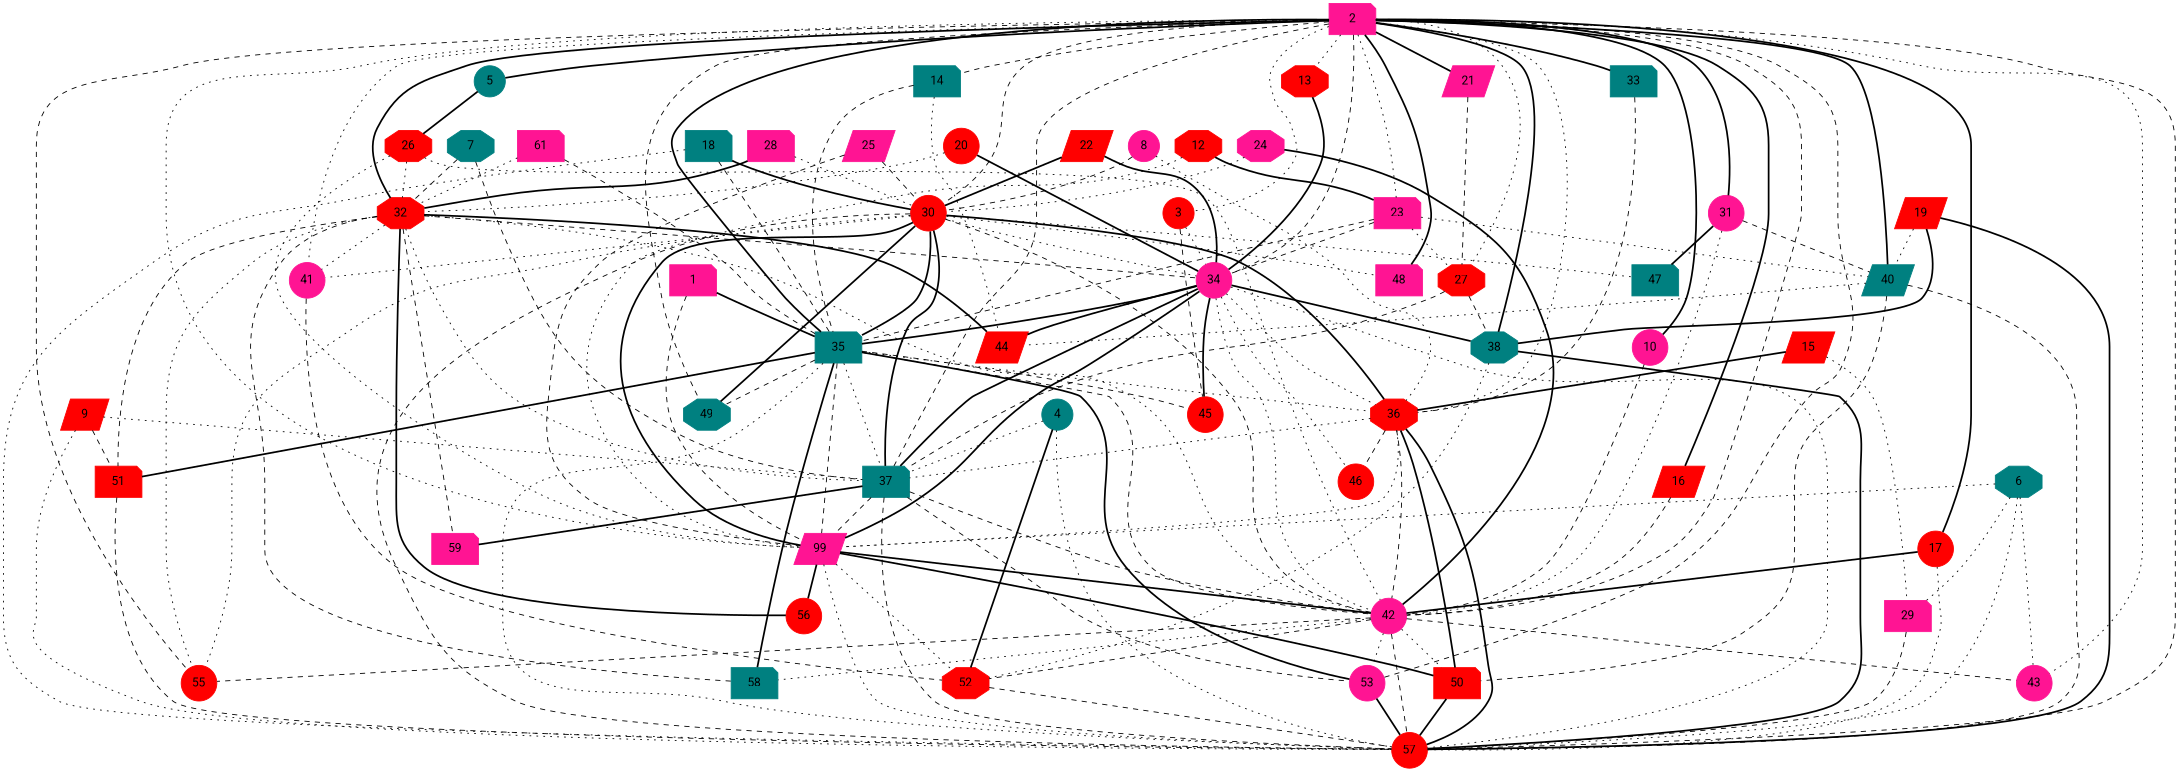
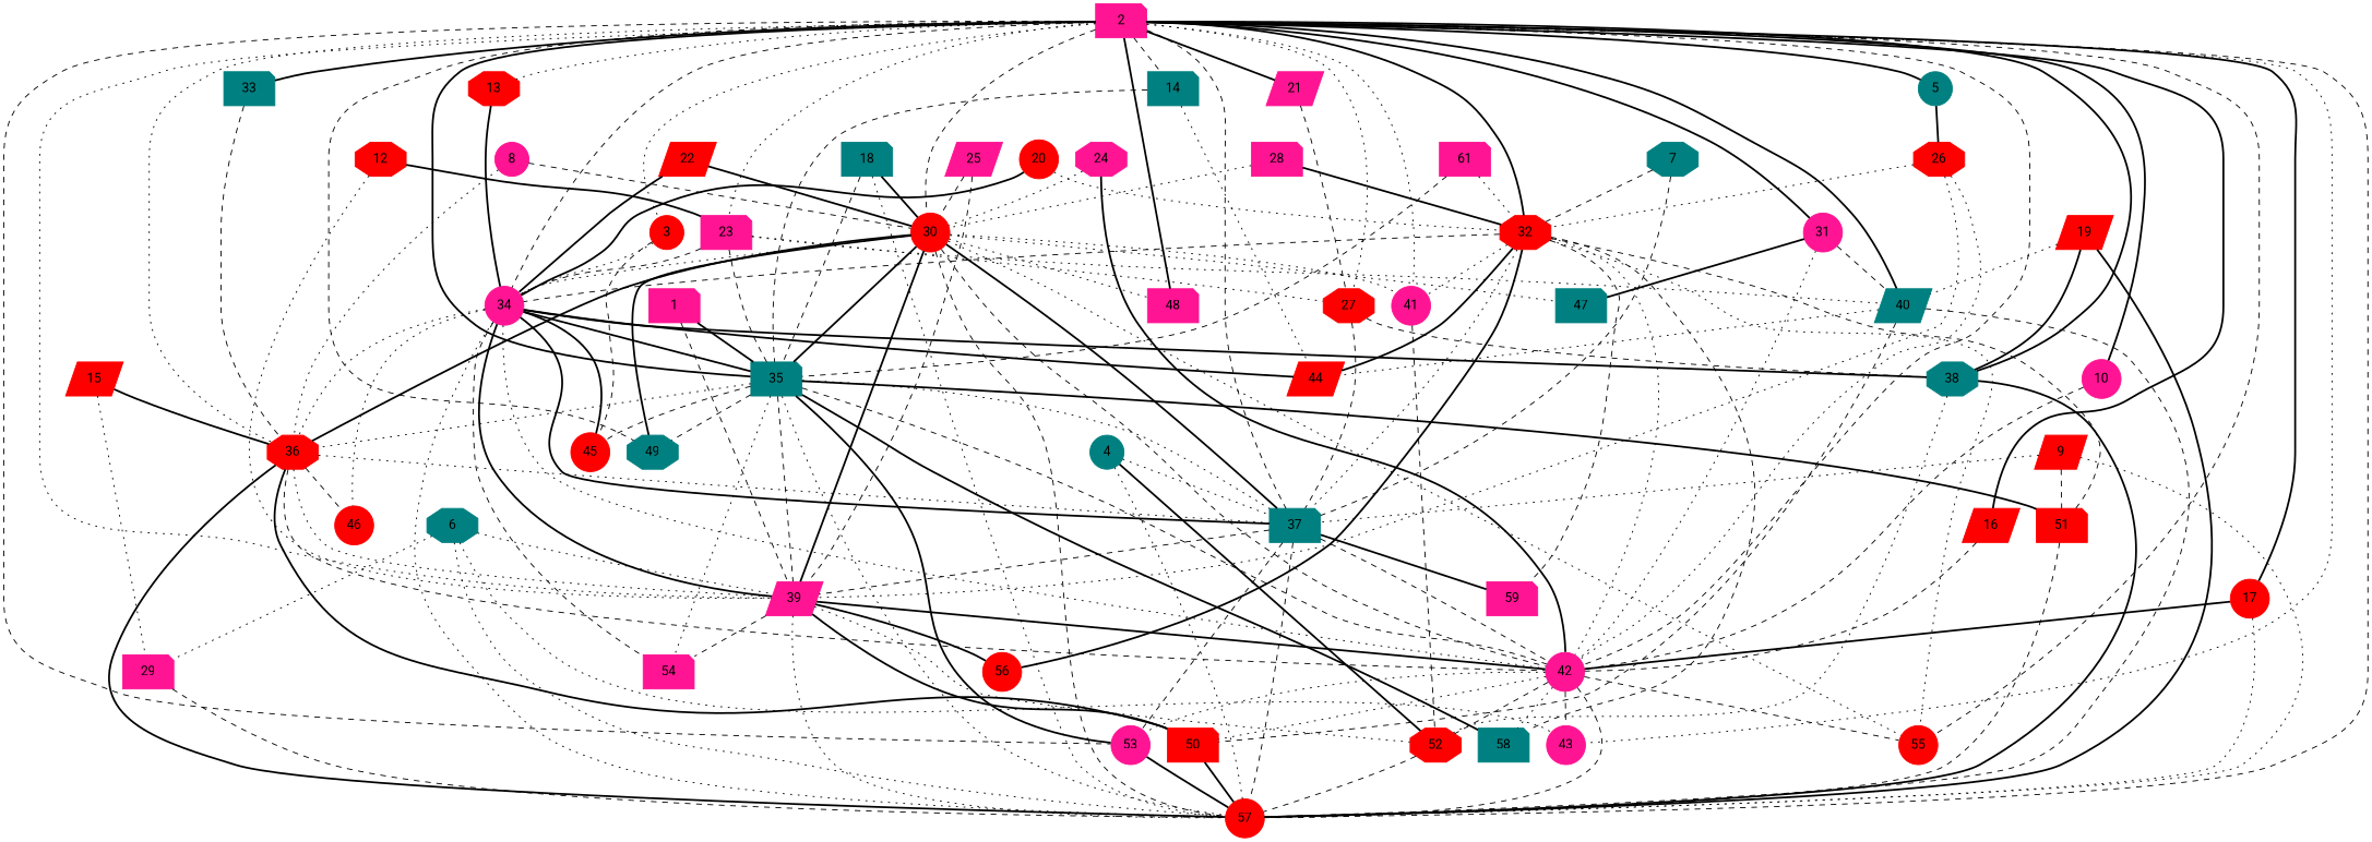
  graph {
    fontname=Roboto
    node [color=red fontname=Roboto shape=circle style=filled]
    edge [fontname=Roboto style=dotted weight=1.0]
    1 [color=deeppink shape=note]
    35 [color=teal shape=note]
-   39 [color=deeppink shape=parallelogram label=99]
+   39 [color=deeppink shape=parallelogram]
    36 [shape=octagon]
    37 [color=teal shape=note]
    42 [color=deeppink]
    49 [color=teal shape=octagon]
    53 [color=deeppink]
    57
    45
    51 [shape=note]
    58 [color=teal shape=note]
+   54 [color=deeppink shape=note]
    52 [shape=octagon]
    56
    50 [shape=note]
    2 [color=deeppink shape=note]
    3
    5 [color=teal]
    10 [color=deeppink]
    13 [shape=octagon]
    14 [color=teal shape=note]
    16 [shape=parallelogram]
    17
    21 [color=deeppink shape=parallelogram]
    23 [color=deeppink shape=note]
    27 [shape=octagon]
    30
    31 [color=deeppink]
    32 [shape=octagon]
    33 [color=teal shape=note]
    34 [color=deeppink]
    38 [color=teal shape=octagon]
    40 [color=teal shape=parallelogram]
    41 [color=deeppink]
    43 [color=deeppink]
    48 [color=deeppink shape=note]
    55
    26 [shape=octagon]
    44 [shape=parallelogram]
    47 [color=teal shape=note]
    59 [color=deeppink shape=note]
    46
    4 [color=teal]
    6 [color=teal shape=octagon]
    29 [color=deeppink shape=note]
    7 [color=teal shape=octagon]
    8 [color=deeppink]
    9 [shape=parallelogram]
    n50 [color=deeppink label=61 shape=note]
    12 [shape=octagon]
    15 [shape=parallelogram]
    18 [color=teal shape=note]
    19 [shape=parallelogram]
    20
    22 [shape=parallelogram]
    24 [color=deeppink shape=octagon]
    25 [color=deeppink shape=parallelogram]
    28 [color=deeppink shape=note]
    1 -- 35 [style=bold]
    1 -- 39 [style=dashed]
    35 -- 39 [style=dashed]
    35 -- 36 [weight=3.0]
    35 -- 37 [weight=2.0]
    35 -- 42 [style=dashed]
    35 -- 49 [style=dashed]
    35 -- 53 [style=bold]
    35 -- 57 [weight=2.0]
    35 -- 45 [style=dashed]
    35 -- 51 [style=bold]
    35 -- 58 [style=bold]
+   35 -- 54
    39 -- 42 [style=bold]
    39 -- 57
+   39 -- 54 [style=dashed]
    39 -- 52 [weight=2.0]
    39 -- 56 [style=bold]
    39 -- 50 [style=bold]
    36 -- 39
    36 -- 37
    36 -- 42 [style=dashed]
    36 -- 57 [style=bold]
    36 -- 50 [style=bold]
    36 -- 46 [style=dashed]
    37 -- 39 [style=dashed weight=2.0]
    37 -- 42 [style=dashed]
    37 -- 53 [style=dashed]
    37 -- 57 [style=dashed]
    37 -- 59 [style=bold]
    42 -- 53
    42 -- 57 [style=dashed]
    42 -- 58
    42 -- 52 [style=dashed]
    42 -- 50
    42 -- 43 [style=dashed]
    42 -- 55 [style=dashed]
    53 -- 57 [style=bold]
    51 -- 57 [style=dashed]
    52 -- 57 [style=dashed weight=2.0]
    50 -- 57 [style=bold]
    2 -- 35 [style=bold weight=3.0]
    2 -- 39 [weight=4.0]
    2 -- 36 [weight=2.0]
    2 -- 37 [style=dashed weight=2.0]
    2 -- 42 [style=dashed weight=2.0]
    2 -- 49 [style=dashed]
    2 -- 53 [style=dashed weight=2.0]
    2 -- 57 [style=dashed weight=2.0]
    2 -- 3
    2 -- 5 [style=bold]
    2 -- 10 [style=bold]
    2 -- 13
    2 -- 14 [style=dashed weight=2.0]
    2 -- 16 [style=bold]
    2 -- 17 [style=bold]
    2 -- 21 [style=bold]
    2 -- 23
    2 -- 27
    2 -- 30 [style=dashed weight=3.0]
    2 -- 31 [style=bold]
    2 -- 32 [style=bold]
    2 -- 33 [style=bold]
    2 -- 34 [style=dashed weight=2.0]
    2 -- 38 [style=bold]
    2 -- 40 [style=bold]
    2 -- 41
    2 -- 43
    2 -- 48 [style=bold]
    2 -- 55 [style=dashed]
    3 -- 45 [style=dashed]
    3 -- 34
    5 -- 26 [style=bold]
    10 -- 42 [style=dashed]
    13 -- 34 [style=bold]
    14 -- 35 [style=dashed]
    14 -- 44
    16 -- 42 [style=dashed]
    17 -- 42 [style=bold]
    17 -- 57
    21 -- 27 [style=dashed]
    23 -- 35 [style=dashed]
    23 -- 27
    23 -- 34 [style=dashed]
    23 -- 40
    27 -- 37 [style=dashed]
    27 -- 38 [style=dashed]
    30 -- 35 [style=bold weight=2.0]
    30 -- 39 [style=bold]
    30 -- 36 [style=bold]
    30 -- 37 [style=bold weight=2.0]
    30 -- 42 [style=dashed]
    30 -- 49 [style=bold]
    30 -- 57 [style=dashed]
    30 -- 34
    30 -- 41 [weight=2.0]
    30 -- 48
    30 -- 55
    30 -- 47
    31 -- 42
    31 -- 40 [style=dashed]
    31 -- 47 [style=bold]
    32 -- 37
    32 -- 42
    32 -- 51 [style=dashed]
    32 -- 58 [style=dashed]
    32 -- 56 [style=bold]
    32 -- 34 [style=dashed]
    32 -- 41
    32 -- 55
    32 -- 44 [style=bold]
    32 -- 59 [style=dashed]
    33 -- 36 [style=dashed]
    34 -- 35 [style=bold weight=3.0]
    34 -- 39 [style=bold]
    34 -- 36 [weight=2.0]
    34 -- 37 [style=bold]
    34 -- 42
    34 -- 57
    34 -- 45 [style=bold]
+   34 -- 54 [style=dashed]
    34 -- 38 [style=bold]
    34 -- 44 [style=bold]
    34 -- 46
    38 -- 57 [style=bold]
    38 -- 52
    40 -- 57 [style=dashed]
    40 -- 50 [style=dashed]
    40 -- 44
    41 -- 52 [style=dashed weight=2.0]
    26 -- 39
    26 -- 42
    26 -- 32
    4 -- 37
    4 -- 57
    4 -- 52 [style=bold]
    6 -- 39
    6 -- 57
    6 -- 43
    6 -- 29
    29 -- 57 [style=dashed weight=2.0]
    7 -- 37 [style=dashed]
    7 -- 32 [style=dashed]
    8 -- 36
    8 -- 30 [style=dashed]
    9 -- 37
    9 -- 57
    9 -- 51 [style=dashed]
    n50 -- 35 [style=dashed]
    n50 -- 32
    12 -- 39
    12 -- 23 [style=bold]
    15 -- 36 [style=bold]
    15 -- 29
    18 -- 35 [style=dashed]
    18 -- 57
    18 -- 30 [style=bold]
    19 -- 57 [style=bold]
    19 -- 38 [style=bold]
    19 -- 40
    20 -- 32
    20 -- 34 [style=bold]
    22 -- 30 [style=bold]
    22 -- 34 [style=bold]
    24 -- 42 [style=bold]
    24 -- 30
    25 -- 39 [style=dashed]
    25 -- 30 [style=dashed]
    28 -- 30
    28 -- 32 [style=bold]
  }
